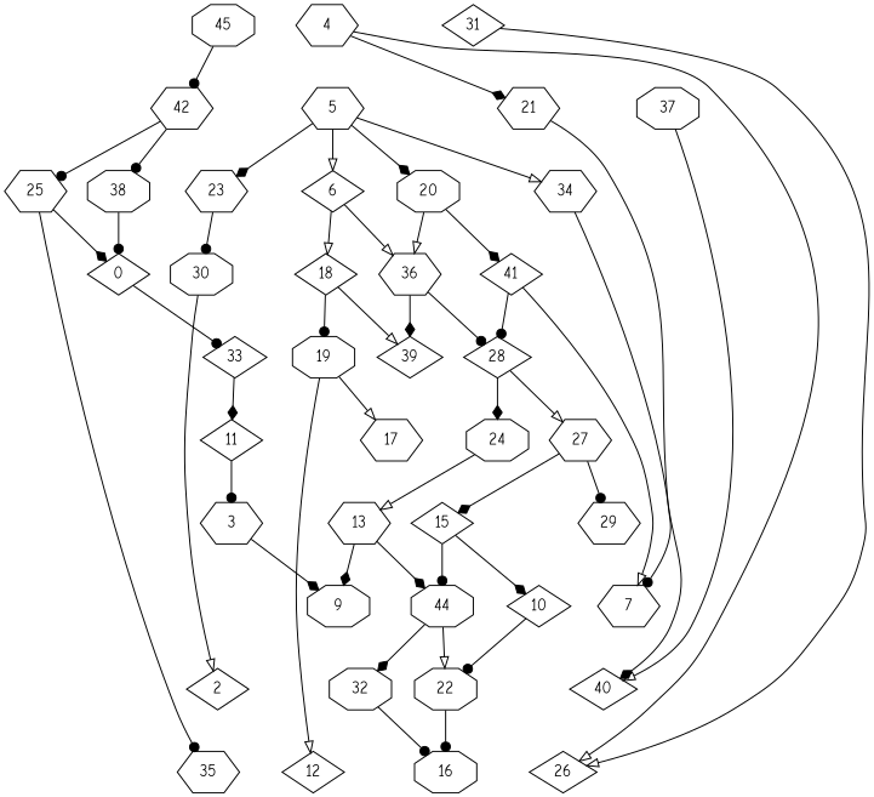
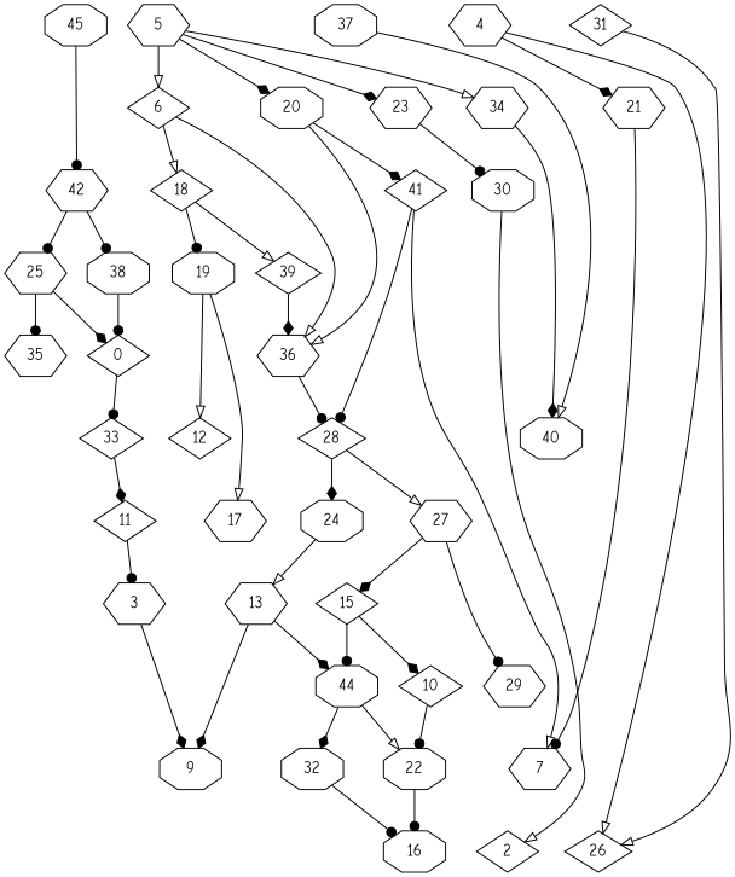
  digraph {
    fontname="Comic Neue"
    node [fontname="Comic Neue" shape=hexagon]
    edge [arrowhead=dot fontname="Comic Neue" weight=0]
    0 [shape=diamond]
    33 [shape=diamond]
    11 [shape=diamond]
    3
    9 [shape=octagon]
    37 [shape=octagon]
-   40 [shape=diamond]
+   40 [shape=octagon]
    4
    21
    26 [shape=diamond]
    7
    6 [shape=diamond]
    5
    20 [shape=octagon]
    23
    34
    18 [shape=diamond]
    36
    41 [shape=diamond]
    30 [shape=octagon]
    19 [shape=octagon]
    39 [shape=diamond]
    28 [shape=diamond]
    2 [shape=diamond]
    12 [shape=diamond]
    17
    24 [shape=octagon]
    27
    13
    15 [shape=diamond]
    29
    44 [shape=octagon]
    10 [shape=diamond]
    22 [shape=octagon]
    32 [shape=octagon]
    16 [shape=octagon]
    31 [shape=diamond]
    45 [shape=octagon]
    42
    25
    38 [shape=octagon]
    35
    0 -> 33
    33 -> 11 [arrowhead=diamond]
    11 -> 3
    3 -> 9 [arrowhead=diamond]
    37 -> 40 [arrowhead=onormal]
    4 -> 21 [arrowhead=diamond]
    4 -> 26 [arrowhead=onormal]
    21 -> 7
    6 -> 18 [arrowhead=onormal]
    6 -> 36 [arrowhead=onormal]
    5 -> 6 [arrowhead=onormal weight=2]
    5 -> 20 [arrowhead=diamond]
    5 -> 23 [arrowhead=diamond]
    5 -> 34 [arrowhead=onormal]
    20 -> 36 [arrowhead=onormal]
    20 -> 41 [arrowhead=diamond]
    23 -> 30
    34 -> 40 [arrowhead=diamond]
    18 -> 19
    18 -> 39 [arrowhead=onormal]
-   36 -> 39 [arrowhead=diamond weight=2]
+   39 -> 36 [arrowhead=diamond weight=2]
    36 -> 28
    41 -> 7 [arrowhead=onormal]
    41 -> 28
    30 -> 2 [arrowhead=onormal]
    19 -> 12 [arrowhead=onormal]
    19 -> 17 [arrowhead=onormal]
    28 -> 24 [arrowhead=diamond weight=2]
    28 -> 27 [arrowhead=onormal]
    24 -> 13 [arrowhead=onormal]
    27 -> 15 [arrowhead=diamond]
    27 -> 29
    13 -> 9 [arrowhead=diamond]
    13 -> 44 [arrowhead=diamond]
    15 -> 44 [weight=1]
    15 -> 10 [arrowhead=diamond]
    44 -> 22 [arrowhead=onormal]
    44 -> 32 [arrowhead=diamond]
    10 -> 22
    22 -> 16 [weight=1]
    32 -> 16
    31 -> 26 [arrowhead=onormal]
    45 -> 42
    42 -> 25
    42 -> 38
    25 -> 0 [arrowhead=diamond]
    25 -> 35
    38 -> 0 [weight=1]
  }
